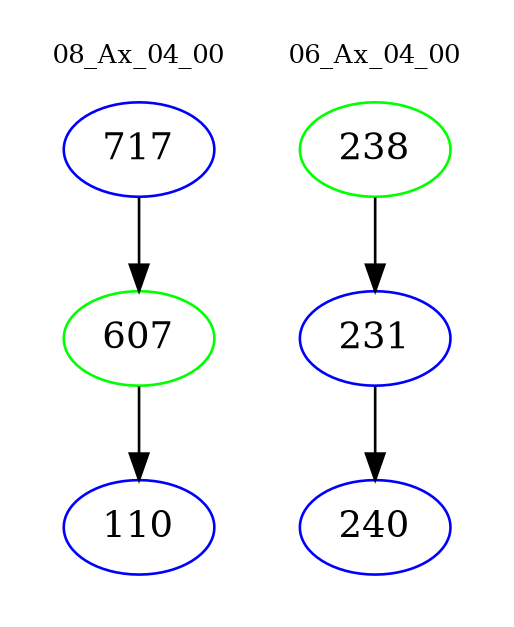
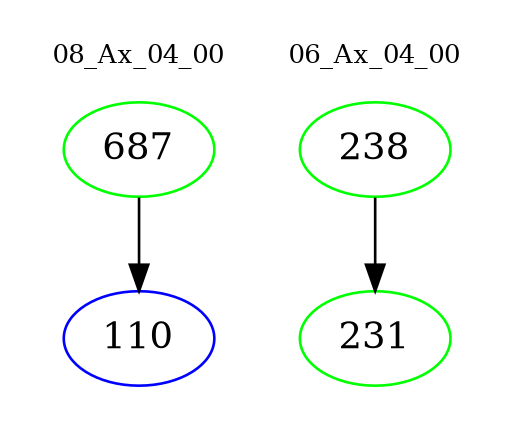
  digraph {
    node [color=blue]
    edge [color=black]
-   n1 [label=717]
-   n2 [color=green label=607]
+   n2 [color=green label=687]
    n3 [label=110]
    n4 [color=green label=238]
-   n5 [label=231]
-   n6 [label=240]
+   n5 [color=green label=231]
    subgraph cluster_1 {
      color=white
      fontsize=10
      label="08_Ax_04_00"
-     n1
      n2
      n3
    }
    subgraph cluster_2 {
      color=white
      fontsize=10
      label="06_Ax_04_00"
      n4
      n5
-     n6
    }
-   n1 -> n2
    n2 -> n3
    n4 -> n5
-   n5 -> n6
  }
